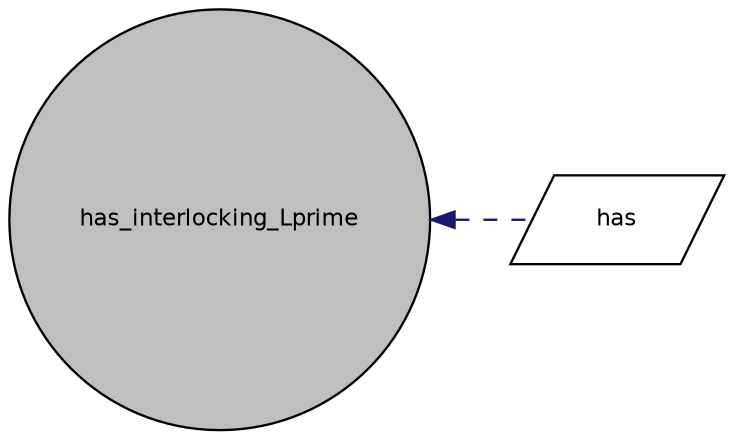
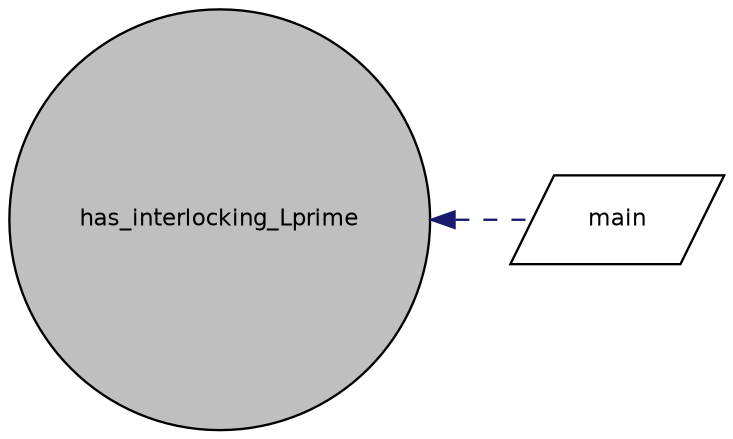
  digraph {
    rankdir=LR
    node [color=black fontname=Helvetica fontsize=10 style=filled]
    n1 [fillcolor=grey75 fontcolor=black height=0.2 label=has_interlocking_Lprime shape=circle width=0.4]
-   n2 [fillcolor=white height=0.2 label=has shape=parallelogram width=0.4]
+   n2 [fillcolor=white height=0.2 label=main shape=parallelogram width=0.4]
    n1 -> n2 [color=midnightblue dir=back fontname=Helvetica fontsize=10 labelfontname=Helvetica labelfontsize=10 style=dashed]
  }
